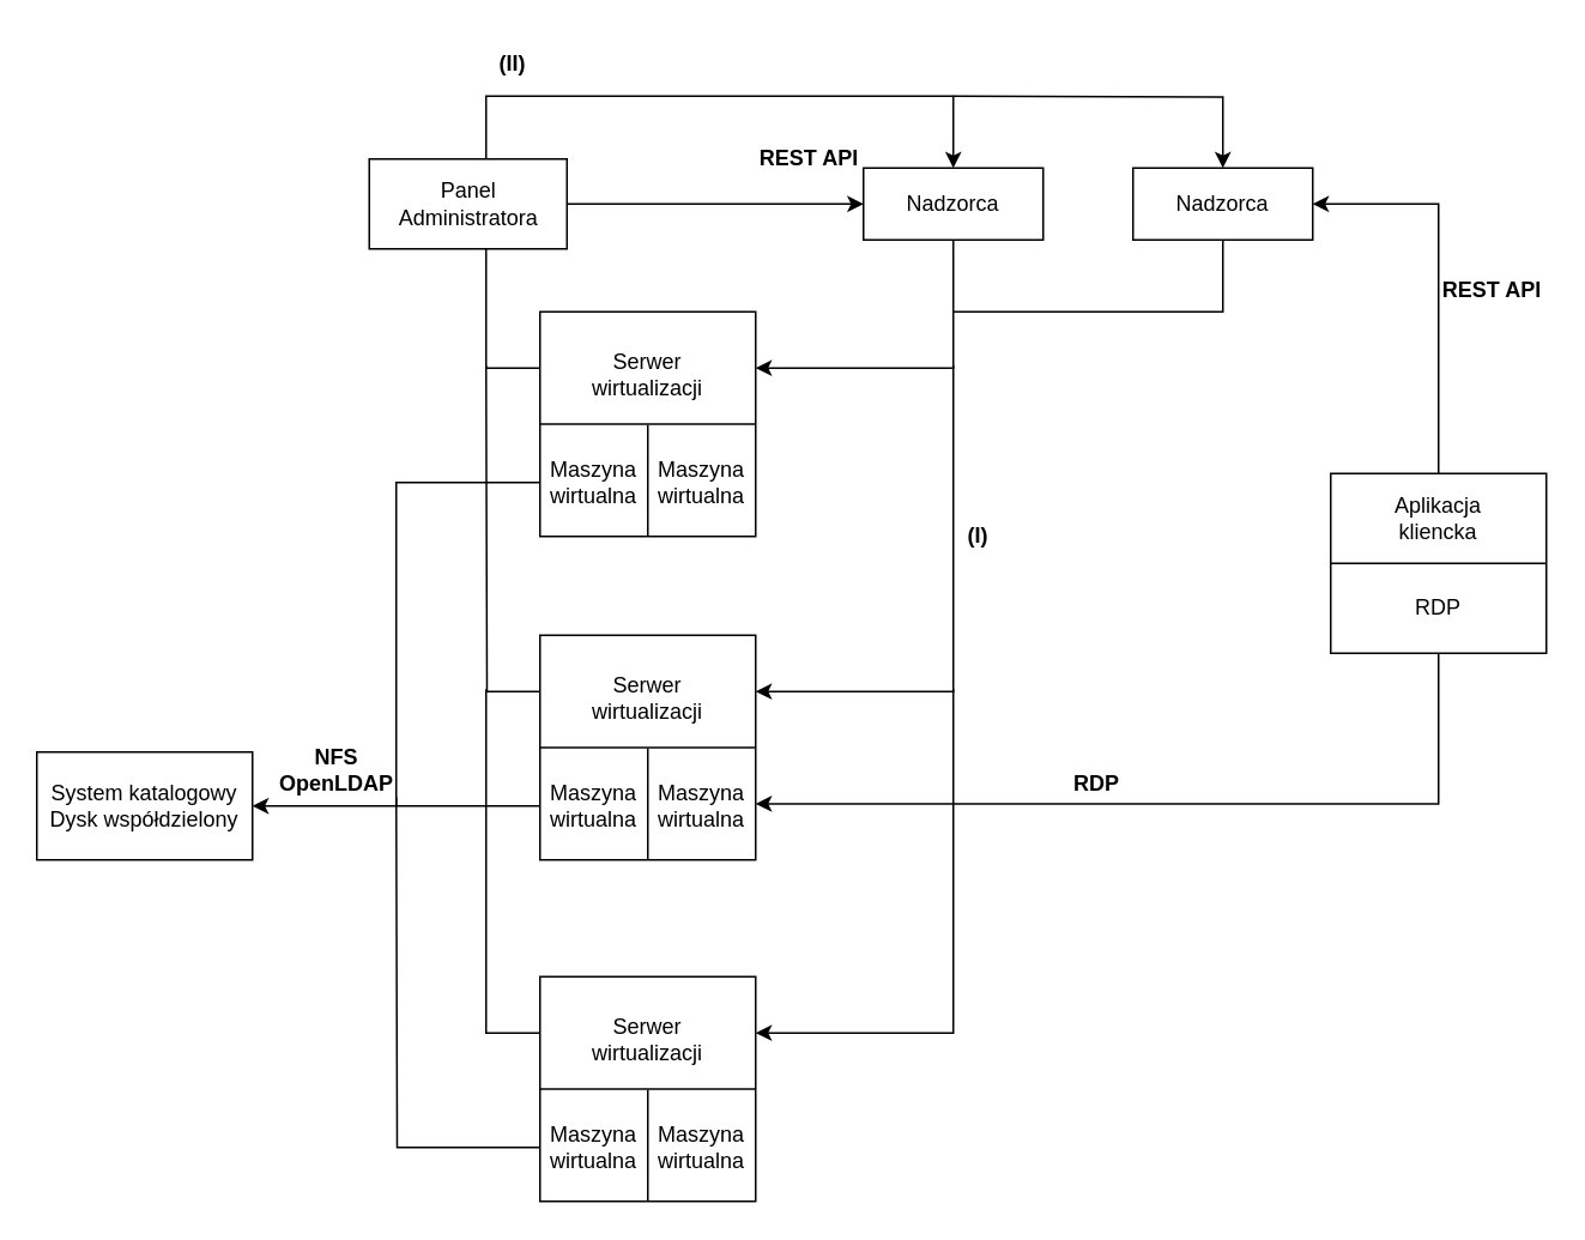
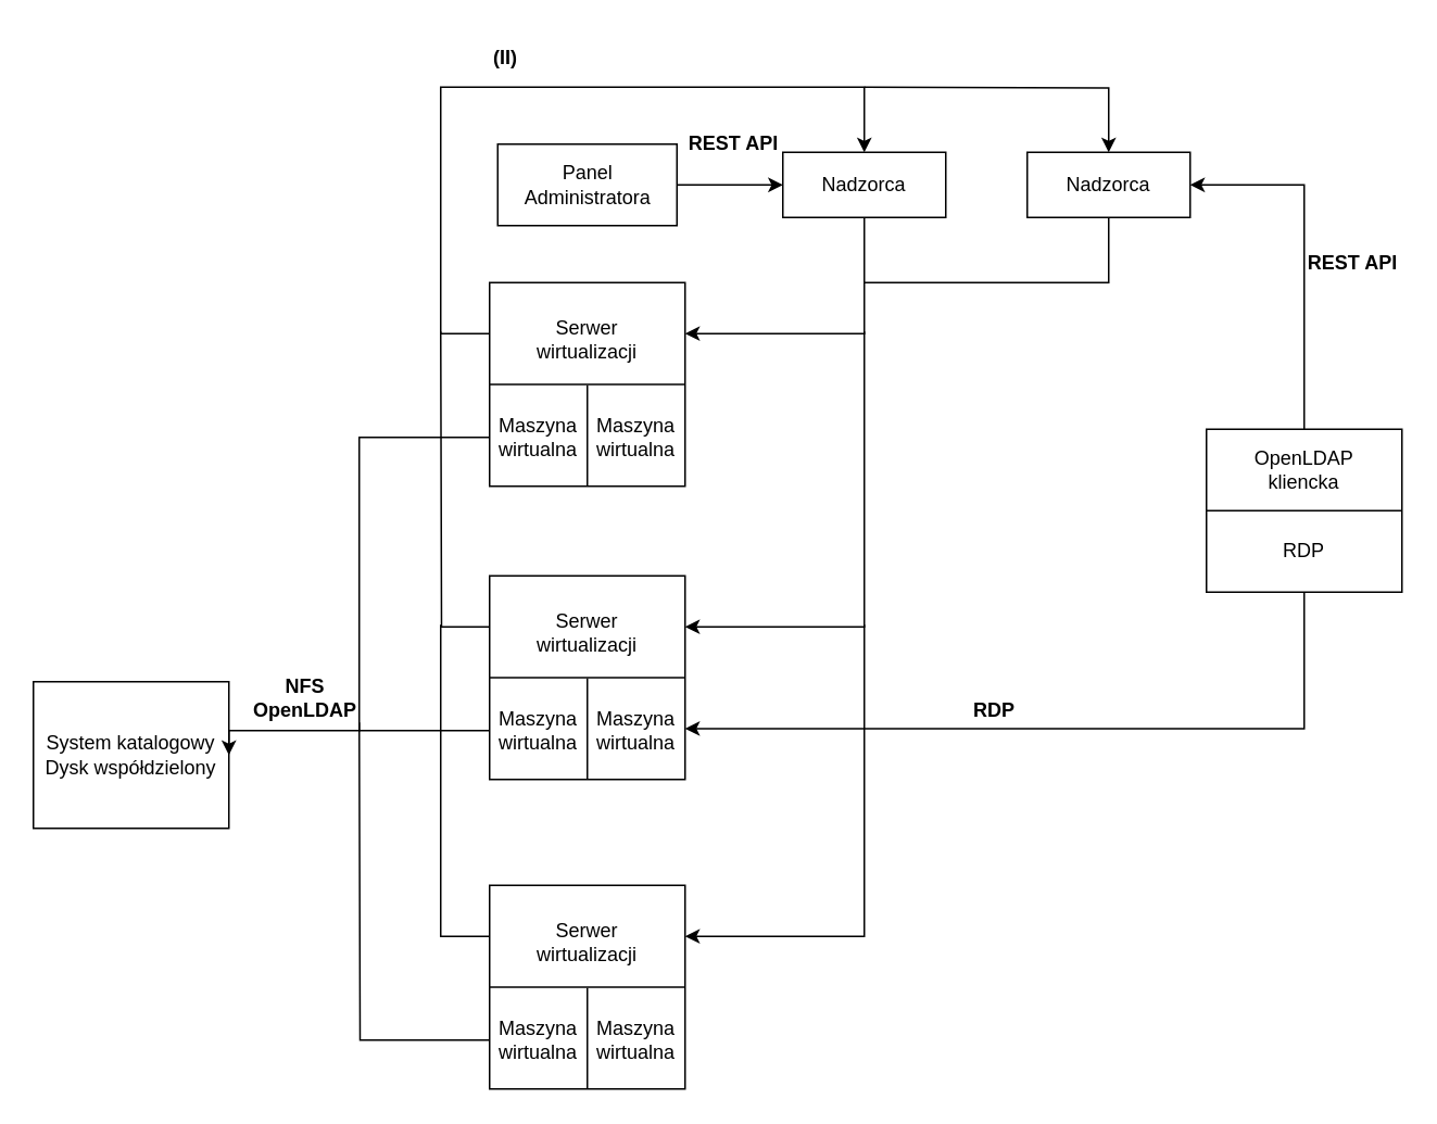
  <mxCell id="0" />
  <mxCell id="1" parent="0" />
  <mxCell id="2" style="edgeStyle=orthogonalEdgeStyle;rounded=0;orthogonalLoop=1;jettySize=auto;html=1;entryX=1;entryY=0.25;entryDx=0;entryDy=0;exitX=0.5;exitY=1;exitDx=0;exitDy=0;" parent="1" source="3" target="5" edge="1"><mxGeometry relative="1" as="geometry" /></mxCell>
  <mxCell id="3" value="Nadzorca" style="rounded=0;whiteSpace=wrap;html=1;" parent="1" vertex="1"><mxGeometry x="480" y="93" width="100" height="40" as="geometry" /></mxCell>
  <mxCell id="4" style="edgeStyle=orthogonalEdgeStyle;rounded=0;orthogonalLoop=1;jettySize=auto;html=1;exitX=0;exitY=0.25;exitDx=0;exitDy=0;entryX=0.5;entryY=0;entryDx=0;entryDy=0;" parent="1" source="5" target="3" edge="1"><mxGeometry relative="1" as="geometry"><mxPoint x="180" y="53" as="targetPoint" /><Array as="points"><mxPoint x="270" y="204" /><mxPoint x="270" y="53" /><mxPoint x="530" y="53" /><mxPoint x="530" y="93" /></Array></mxGeometry></mxCell>
  <mxCell id="5" value="" style="rounded=0;whiteSpace=wrap;html=1;" parent="1" vertex="1"><mxGeometry x="300" y="173" width="120" height="125" as="geometry" /></mxCell>
  <mxCell id="6" value="" style="endArrow=none;html=1;rounded=0;exitX=0;exitY=0.5;exitDx=0;exitDy=0;entryX=1;entryY=0.5;entryDx=0;entryDy=0;" parent="1" source="5" target="5" edge="1"><mxGeometry width="50" height="50" relative="1" as="geometry"><mxPoint x="800" y="413" as="sourcePoint" /><mxPoint x="850" y="363" as="targetPoint" /></mxGeometry></mxCell>
  <mxCell id="7" value="" style="endArrow=none;html=1;rounded=0;exitX=0.5;exitY=1;exitDx=0;exitDy=0;" parent="1" source="5" edge="1"><mxGeometry width="50" height="50" relative="1" as="geometry"><mxPoint x="359.5" y="266.5" as="sourcePoint" /><mxPoint x="360" y="236" as="targetPoint" /></mxGeometry></mxCell>
  <mxCell id="8" value="Serwer&lt;br&gt;wirtualizacji" style="text;html=1;strokeColor=none;fillColor=none;align=center;verticalAlign=middle;whiteSpace=wrap;rounded=0;" parent="1" vertex="1"><mxGeometry x="330" y="193" width="60" height="30" as="geometry" /></mxCell>
  <mxCell id="9" value="Maszyna&lt;br&gt;wirtualna" style="text;html=1;strokeColor=none;fillColor=none;align=center;verticalAlign=middle;whiteSpace=wrap;rounded=0;" parent="1" vertex="1"><mxGeometry x="300" y="243" width="60" height="50" as="geometry" /></mxCell>
  <mxCell id="10" value="Maszyna&lt;br&gt;wirtualna" style="text;html=1;strokeColor=none;fillColor=none;align=center;verticalAlign=middle;whiteSpace=wrap;rounded=0;" parent="1" vertex="1"><mxGeometry x="360" y="243" width="60" height="50" as="geometry" /></mxCell>
  <mxCell id="11" value="Nadzorca" style="rounded=0;whiteSpace=wrap;html=1;" parent="1" vertex="1"><mxGeometry x="630" y="93" width="100" height="40" as="geometry" /></mxCell>
  <mxCell id="12" style="edgeStyle=orthogonalEdgeStyle;rounded=0;orthogonalLoop=1;jettySize=auto;html=1;entryX=0.5;entryY=0;entryDx=0;entryDy=0;" parent="1" target="11" edge="1"><mxGeometry relative="1" as="geometry"><mxPoint x="595" y="-18.3" as="targetPoint" /><mxPoint x="530" y="53" as="sourcePoint" /></mxGeometry></mxCell>
  <mxCell id="13" value="" style="rounded=0;whiteSpace=wrap;html=1;" parent="1" vertex="1"><mxGeometry x="300" y="353" width="120" height="125" as="geometry" /></mxCell>
  <mxCell id="14" value="" style="endArrow=none;html=1;rounded=0;exitX=0;exitY=0.5;exitDx=0;exitDy=0;entryX=1;entryY=0.5;entryDx=0;entryDy=0;" parent="1" source="13" target="13" edge="1"><mxGeometry width="50" height="50" relative="1" as="geometry"><mxPoint x="800" y="593" as="sourcePoint" /><mxPoint x="850" y="543" as="targetPoint" /></mxGeometry></mxCell>
  <mxCell id="15" value="" style="endArrow=none;html=1;rounded=0;exitX=0.5;exitY=1;exitDx=0;exitDy=0;" parent="1" source="13" edge="1"><mxGeometry width="50" height="50" relative="1" as="geometry"><mxPoint x="359.5" y="446.5" as="sourcePoint" /><mxPoint x="360" y="416" as="targetPoint" /></mxGeometry></mxCell>
  <mxCell id="16" value="Serwer&lt;br&gt;wirtualizacji" style="text;html=1;strokeColor=none;fillColor=none;align=center;verticalAlign=middle;whiteSpace=wrap;rounded=0;" parent="1" vertex="1"><mxGeometry x="330" y="373" width="60" height="30" as="geometry" /></mxCell>
  <mxCell id="17" value="Maszyna&lt;br&gt;wirtualna" style="text;html=1;strokeColor=none;fillColor=none;align=center;verticalAlign=middle;whiteSpace=wrap;rounded=0;" parent="1" vertex="1"><mxGeometry x="300" y="423" width="60" height="50" as="geometry" /></mxCell>
  <mxCell id="18" value="Maszyna&lt;br&gt;wirtualna" style="text;html=1;strokeColor=none;fillColor=none;align=center;verticalAlign=middle;whiteSpace=wrap;rounded=0;" parent="1" vertex="1"><mxGeometry x="360" y="423" width="60" height="50" as="geometry" /></mxCell>
  <mxCell id="19" value="" style="rounded=0;whiteSpace=wrap;html=1;" parent="1" vertex="1"><mxGeometry x="300" y="543" width="120" height="125" as="geometry" /></mxCell>
  <mxCell id="20" value="" style="endArrow=none;html=1;rounded=0;exitX=0;exitY=0.5;exitDx=0;exitDy=0;entryX=1;entryY=0.5;entryDx=0;entryDy=0;" parent="1" source="19" target="19" edge="1"><mxGeometry width="50" height="50" relative="1" as="geometry"><mxPoint x="800" y="783" as="sourcePoint" /><mxPoint x="850" y="733" as="targetPoint" /></mxGeometry></mxCell>
  <mxCell id="21" value="" style="endArrow=none;html=1;rounded=0;exitX=0.5;exitY=1;exitDx=0;exitDy=0;" parent="1" source="19" edge="1"><mxGeometry width="50" height="50" relative="1" as="geometry"><mxPoint x="359.5" y="636.5" as="sourcePoint" /><mxPoint x="360" y="606" as="targetPoint" /></mxGeometry></mxCell>
  <mxCell id="22" value="Serwer&lt;br&gt;wirtualizacji" style="text;html=1;strokeColor=none;fillColor=none;align=center;verticalAlign=middle;whiteSpace=wrap;rounded=0;" parent="1" vertex="1"><mxGeometry x="330" y="563" width="60" height="30" as="geometry" /></mxCell>
  <mxCell id="23" value="Maszyna&lt;br&gt;wirtualna" style="text;html=1;strokeColor=none;fillColor=none;align=center;verticalAlign=middle;whiteSpace=wrap;rounded=0;" parent="1" vertex="1"><mxGeometry x="300" y="613" width="60" height="50" as="geometry" /></mxCell>
  <mxCell id="24" value="Maszyna&lt;br&gt;wirtualna" style="text;html=1;strokeColor=none;fillColor=none;align=center;verticalAlign=middle;whiteSpace=wrap;rounded=0;" parent="1" vertex="1"><mxGeometry x="360" y="613" width="60" height="50" as="geometry" /></mxCell>
  <mxCell id="25" style="edgeStyle=orthogonalEdgeStyle;rounded=0;orthogonalLoop=1;jettySize=auto;html=1;entryX=1;entryY=0.5;entryDx=0;entryDy=0;" parent="1" source="27" target="11" edge="1"><mxGeometry relative="1" as="geometry"><Array as="points"><mxPoint x="800" y="113" /></Array></mxGeometry></mxCell>
  <mxCell id="26" style="edgeStyle=orthogonalEdgeStyle;rounded=0;orthogonalLoop=1;jettySize=auto;html=1;entryX=1;entryY=0.75;entryDx=0;entryDy=0;" parent="1" source="27" target="13" edge="1"><mxGeometry relative="1" as="geometry"><mxPoint x="550" y="463" as="targetPoint" /><Array as="points"><mxPoint x="800" y="447" /></Array></mxGeometry></mxCell>
  <mxCell id="27" value="" style="rounded=0;whiteSpace=wrap;html=1;" parent="1" vertex="1"><mxGeometry x="740" y="263" width="120" height="100" as="geometry" /></mxCell>
  <mxCell id="28" value="" style="endArrow=none;html=1;rounded=0;exitX=0;exitY=0.5;exitDx=0;exitDy=0;entryX=1;entryY=0.5;entryDx=0;entryDy=0;" parent="1" source="27" target="27" edge="1"><mxGeometry width="50" height="50" relative="1" as="geometry"><mxPoint x="770" y="323" as="sourcePoint" /><mxPoint x="820" y="273" as="targetPoint" /></mxGeometry></mxCell>
- <mxCell id="29" value="Aplikacja kliencka" style="text;html=1;strokeColor=none;fillColor=none;align=center;verticalAlign=middle;whiteSpace=wrap;rounded=0;" parent="1" vertex="1"><mxGeometry x="770" y="273" width="60" height="30" as="geometry" /></mxCell>
+ <mxCell id="29" value="OpenLDAP kliencka" style="text;html=1;strokeColor=none;fillColor=none;align=center;verticalAlign=middle;whiteSpace=wrap;rounded=0;" parent="1" vertex="1"><mxGeometry x="770" y="273" width="60" height="30" as="geometry" /></mxCell>
  <mxCell id="30" value="RDP" style="text;html=1;strokeColor=none;fillColor=none;align=center;verticalAlign=middle;whiteSpace=wrap;rounded=0;" parent="1" vertex="1"><mxGeometry x="770" y="323" width="60" height="30" as="geometry" /></mxCell>
  <mxCell id="31" style="edgeStyle=orthogonalEdgeStyle;rounded=0;orthogonalLoop=1;jettySize=auto;html=1;entryX=1;entryY=0.25;entryDx=0;entryDy=0;" parent="1" target="13" edge="1"><mxGeometry relative="1" as="geometry"><mxPoint x="530" y="203" as="sourcePoint" /><mxPoint x="530" y="373" as="targetPoint" /><Array as="points"><mxPoint x="530" y="384" /></Array></mxGeometry></mxCell>
  <mxCell id="32" style="edgeStyle=orthogonalEdgeStyle;rounded=0;orthogonalLoop=1;jettySize=auto;html=1;entryX=1;entryY=0.25;entryDx=0;entryDy=0;" parent="1" target="19" edge="1"><mxGeometry relative="1" as="geometry"><mxPoint x="530" y="383" as="sourcePoint" /><mxPoint x="420" y="564.25" as="targetPoint" /><Array as="points"><mxPoint x="530" y="574" /></Array></mxGeometry></mxCell>
  <mxCell id="33" style="edgeStyle=orthogonalEdgeStyle;rounded=0;orthogonalLoop=1;jettySize=auto;html=1;exitDx=0;exitDy=0;endArrow=none;endFill=0;" parent="1" source="11" edge="1"><mxGeometry relative="1" as="geometry"><mxPoint x="530" y="173" as="targetPoint" /><mxPoint x="704" y="203" as="sourcePoint" /><Array as="points"><mxPoint x="680" y="173" /><mxPoint x="560" y="173" /></Array></mxGeometry></mxCell>
  <mxCell id="34" value="" style="endArrow=none;html=1;rounded=0;edgeStyle=orthogonalEdgeStyle;exitX=0;exitY=0.25;exitDx=0;exitDy=0;" parent="1" source="13" edge="1"><mxGeometry width="50" height="50" relative="1" as="geometry"><mxPoint x="220" y="333" as="sourcePoint" /><mxPoint x="270" y="203" as="targetPoint" /></mxGeometry></mxCell>
  <mxCell id="35" value="" style="endArrow=none;html=1;rounded=0;edgeStyle=orthogonalEdgeStyle;exitX=0;exitY=0.25;exitDx=0;exitDy=0;" parent="1" source="19" edge="1"><mxGeometry width="50" height="50" relative="1" as="geometry"><mxPoint x="270" y="584.25" as="sourcePoint" /><mxPoint x="270" y="383" as="targetPoint" /><Array as="points"><mxPoint x="270" y="574" /><mxPoint x="270" y="403" /></Array></mxGeometry></mxCell>
  <mxCell id="36" style="edgeStyle=orthogonalEdgeStyle;rounded=0;orthogonalLoop=1;jettySize=auto;html=1;entryX=1;entryY=0.5;entryDx=0;entryDy=0;endArrow=none;endFill=0;startArrow=classic;startFill=1;exitX=0;exitY=0.5;exitDx=0;exitDy=0;" parent="1" source="3" target="37" edge="1"><mxGeometry relative="1" as="geometry"><mxPoint x="440" y="93" as="sourcePoint" /></mxGeometry></mxCell>
- <mxCell id="37" value="Panel&lt;br&gt;Administratora" style="html=1;" parent="1" vertex="1"><mxGeometry x="205" y="88" width="110" height="50" as="geometry" /></mxCell>
- <mxCell id="38" value="System katalogowy&lt;br&gt;Dysk współdzielony" style="rounded=0;whiteSpace=wrap;html=1;" parent="1" vertex="1"><mxGeometry x="20" y="418" width="120" height="60" as="geometry" /></mxCell>
+ <mxCell id="37" value="Panel&lt;br&gt;Administratora" style="html=1;" parent="1" vertex="1"><mxGeometry x="305" y="88" width="110" height="50" as="geometry" /></mxCell>
+ <mxCell id="38" value="System katalogowy&lt;br&gt;Dysk współdzielony" style="rounded=0;whiteSpace=wrap;html=1;" parent="1" vertex="1"><mxGeometry x="20" y="418" width="120" height="90" as="geometry" /></mxCell>
  <mxCell id="39" value="" style="endArrow=classic;html=1;rounded=0;entryX=1;entryY=0.5;entryDx=0;entryDy=0;edgeStyle=orthogonalEdgeStyle;exitX=0;exitY=0.5;exitDx=0;exitDy=0;" parent="1" source="9" target="38" edge="1"><mxGeometry width="50" height="50" relative="1" as="geometry"><mxPoint x="160" y="353" as="sourcePoint" /><mxPoint x="210" y="303" as="targetPoint" /><Array as="points"><mxPoint x="220" y="268" /><mxPoint x="220" y="448" /></Array></mxGeometry></mxCell>
  <mxCell id="40" value="" style="endArrow=none;html=1;rounded=0;edgeStyle=orthogonalEdgeStyle;exitX=0;exitY=0.5;exitDx=0;exitDy=0;endFill=0;" parent="1" source="17" edge="1"><mxGeometry width="50" height="50" relative="1" as="geometry"><mxPoint x="260" y="478" as="sourcePoint" /><mxPoint x="220" y="448" as="targetPoint" /></mxGeometry></mxCell>
  <mxCell id="41" value="" style="endArrow=none;html=1;rounded=0;edgeStyle=orthogonalEdgeStyle;exitX=0;exitY=0.5;exitDx=0;exitDy=0;endFill=0;" parent="1" source="23" edge="1"><mxGeometry width="50" height="50" relative="1" as="geometry"><mxPoint x="220" y="578" as="sourcePoint" /><mxPoint x="220" y="443" as="targetPoint" /></mxGeometry></mxCell>
  <mxCell id="42" value="" style="shape=image;html=1;verticalAlign=top;verticalLabelPosition=bottom;labelBackgroundColor=#ffffff;imageAspect=0;aspect=fixed;image=https://cdn4.iconfinder.com/data/icons/essential-app-2/16/record-round-circle-dot-128.png" parent="1" vertex="1"><mxGeometry x="527" y="381" width="6" height="6" as="geometry" /></mxCell>
  <mxCell id="43" value="" style="shape=image;html=1;verticalAlign=top;verticalLabelPosition=bottom;labelBackgroundColor=#ffffff;imageAspect=0;aspect=fixed;image=https://cdn4.iconfinder.com/data/icons/essential-app-2/16/record-round-circle-dot-128.png" parent="1" vertex="1"><mxGeometry x="527" y="201" width="6" height="6" as="geometry" /></mxCell>
  <mxCell id="44" value="" style="shape=image;html=1;verticalAlign=top;verticalLabelPosition=bottom;labelBackgroundColor=#ffffff;imageAspect=0;aspect=fixed;image=https://cdn4.iconfinder.com/data/icons/essential-app-2/16/record-round-circle-dot-128.png" parent="1" vertex="1"><mxGeometry x="527" y="170" width="6" height="6" as="geometry" /></mxCell>
  <mxCell id="45" value="" style="shape=image;html=1;verticalAlign=top;verticalLabelPosition=bottom;labelBackgroundColor=#ffffff;imageAspect=0;aspect=fixed;image=https://cdn4.iconfinder.com/data/icons/essential-app-2/16/record-round-circle-dot-128.png" parent="1" vertex="1"><mxGeometry x="267" y="201" width="6" height="6" as="geometry" /></mxCell>
  <mxCell id="46" value="" style="shape=image;html=1;verticalAlign=top;verticalLabelPosition=bottom;labelBackgroundColor=#ffffff;imageAspect=0;aspect=fixed;image=https://cdn4.iconfinder.com/data/icons/essential-app-2/16/record-round-circle-dot-128.png" parent="1" vertex="1"><mxGeometry x="267" y="381" width="6" height="6" as="geometry" /></mxCell>
  <mxCell id="47" value="" style="shape=image;html=1;verticalAlign=top;verticalLabelPosition=bottom;labelBackgroundColor=#ffffff;imageAspect=0;aspect=fixed;image=https://cdn4.iconfinder.com/data/icons/essential-app-2/16/record-round-circle-dot-128.png" parent="1" vertex="1"><mxGeometry x="217" y="445" width="6" height="6" as="geometry" /></mxCell>
  <mxCell id="48" value="" style="shape=image;html=1;verticalAlign=top;verticalLabelPosition=bottom;labelBackgroundColor=#ffffff;imageAspect=0;aspect=fixed;image=https://cdn4.iconfinder.com/data/icons/essential-app-2/16/record-round-circle-dot-128.png" parent="1" vertex="1"><mxGeometry x="527" y="50" width="6" height="6" as="geometry" /></mxCell>
  <mxCell id="49" value="&lt;b&gt;RDP&lt;/b&gt;" style="text;html=1;strokeColor=none;fillColor=none;align=center;verticalAlign=middle;whiteSpace=wrap;rounded=0;" vertex="1" parent="1"><mxGeometry x="580" y="421" width="60" height="30" as="geometry" /></mxCell>
- <mxCell id="50" value="&lt;b&gt;(I)&lt;/b&gt;" style="text;html=1;strokeColor=none;fillColor=none;align=center;verticalAlign=middle;whiteSpace=wrap;rounded=0;" vertex="1" parent="1"><mxGeometry x="514" y="283" width="60" height="30" as="geometry" /></mxCell>
- <mxCell id="51" value="&lt;b&gt;(II)&lt;/b&gt;" style="text;html=1;strokeColor=none;fillColor=none;align=center;verticalAlign=middle;whiteSpace=wrap;rounded=0;" vertex="1" parent="1"><mxGeometry x="255" y="20" width="60" height="30" as="geometry" /></mxCell>
+ <mxCell id="51" value="&lt;b&gt;(II)&lt;/b&gt;" style="text;html=1;strokeColor=none;fillColor=none;align=center;verticalAlign=middle;whiteSpace=wrap;rounded=0;" vertex="1" parent="1"><mxGeometry x="280" y="20" width="60" height="30" as="geometry" /></mxCell>
  <mxCell id="52" value="&lt;b&gt;REST API&lt;/b&gt;" style="text;html=1;strokeColor=none;fillColor=none;align=center;verticalAlign=middle;whiteSpace=wrap;rounded=0;" vertex="1" parent="1"><mxGeometry x="800" y="146" width="60" height="30" as="geometry" /></mxCell>
  <mxCell id="53" value="&lt;b&gt;NFS&lt;br&gt;OpenLDAP&lt;br&gt;&lt;/b&gt;" style="text;html=1;strokeColor=none;fillColor=none;align=center;verticalAlign=middle;whiteSpace=wrap;rounded=0;" vertex="1" parent="1"><mxGeometry x="157" y="413" width="60" height="30" as="geometry" /></mxCell>
  <mxCell id="54" value="&lt;b&gt;REST API&lt;/b&gt;" style="text;html=1;strokeColor=none;fillColor=none;align=center;verticalAlign=middle;whiteSpace=wrap;rounded=0;" vertex="1" parent="1"><mxGeometry x="420" y="73" width="60" height="30" as="geometry" /></mxCell>
